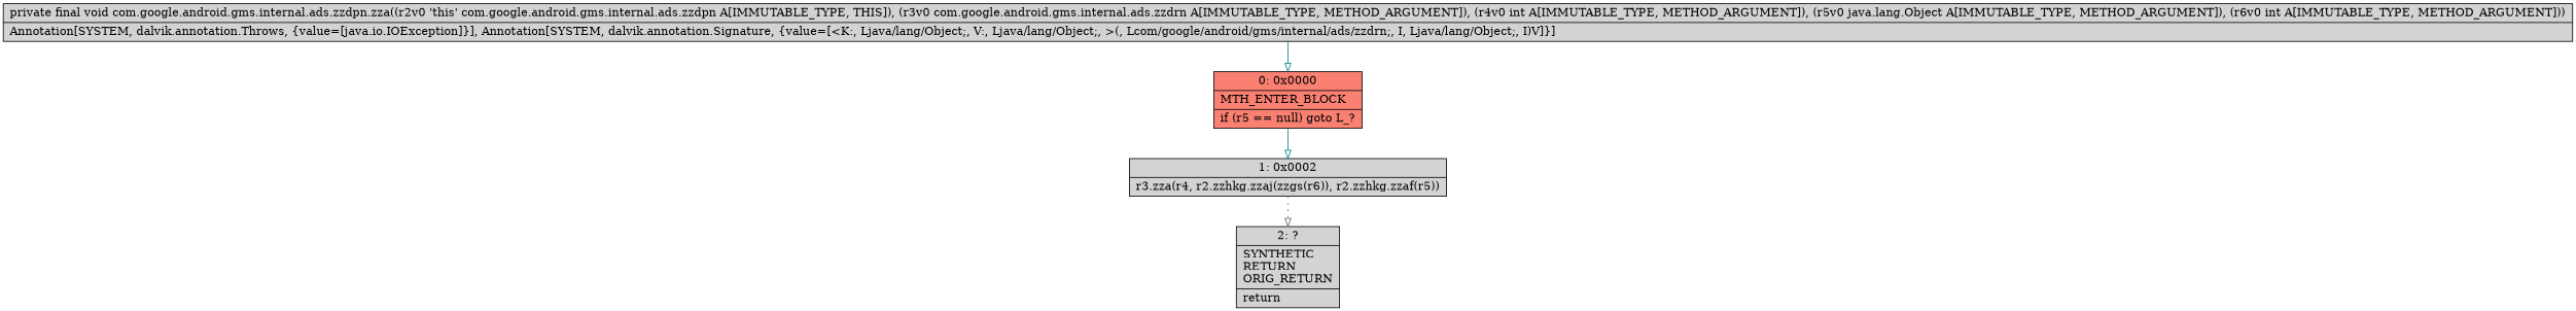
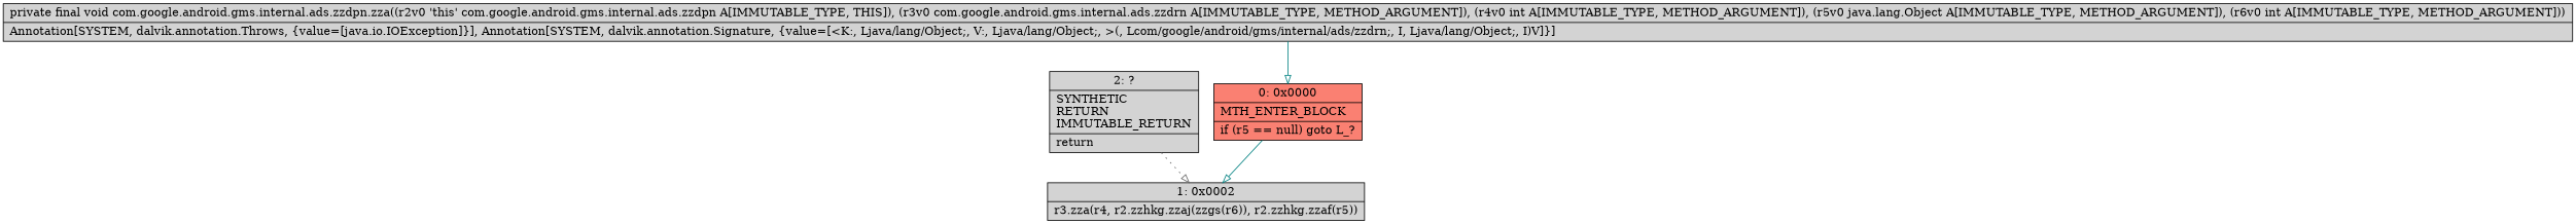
  digraph {
    node [fillcolor=lightgrey shape=record style=filled]
    edge [arrowhead=onormal color=teal style=solid]
    n1 [fillcolor=salmon label="{0\:\ 0x0000|MTH_ENTER_BLOCK\l|if (r5 == null) goto L_?\l}"]
    n2 [label="{1\:\ 0x0002|r3.zza(r4, r2.zzhkg.zzaj(zzgs(r6)), r2.zzhkg.zzaf(r5))\l}"]
-   n3 [label="{2\:\ ?|SYNTHETIC\lRETURN\lORIG_RETURN\l|return\l}"]
+   n3 [label="{2\:\ ?|SYNTHETIC\lRETURN\lIMMUTABLE_RETURN\l|return\l}"]
    n4 [label="{private final void com.google.android.gms.internal.ads.zzdpn.zza((r2v0 'this' com.google.android.gms.internal.ads.zzdpn A[IMMUTABLE_TYPE, THIS]), (r3v0 com.google.android.gms.internal.ads.zzdrn A[IMMUTABLE_TYPE, METHOD_ARGUMENT]), (r4v0 int A[IMMUTABLE_TYPE, METHOD_ARGUMENT]), (r5v0 java.lang.Object A[IMMUTABLE_TYPE, METHOD_ARGUMENT]), (r6v0 int A[IMMUTABLE_TYPE, METHOD_ARGUMENT]))  | Annotation[SYSTEM, dalvik.annotation.Throws, \{value=[java.io.IOException]\}], Annotation[SYSTEM, dalvik.annotation.Signature, \{value=[\<K:, Ljava\/lang\/Object;, V:, Ljava\/lang\/Object;, \>(, Lcom\/google\/android\/gms\/internal\/ads\/zzdrn;, I, Ljava\/lang\/Object;, I)V]\}]\l}"]
    n1 -> n2
-   n2 -> n3 [color=gray40 style=dotted]
+   n3 -> n2 [color=gray40 style=dotted]
    n4 -> n1
  }
